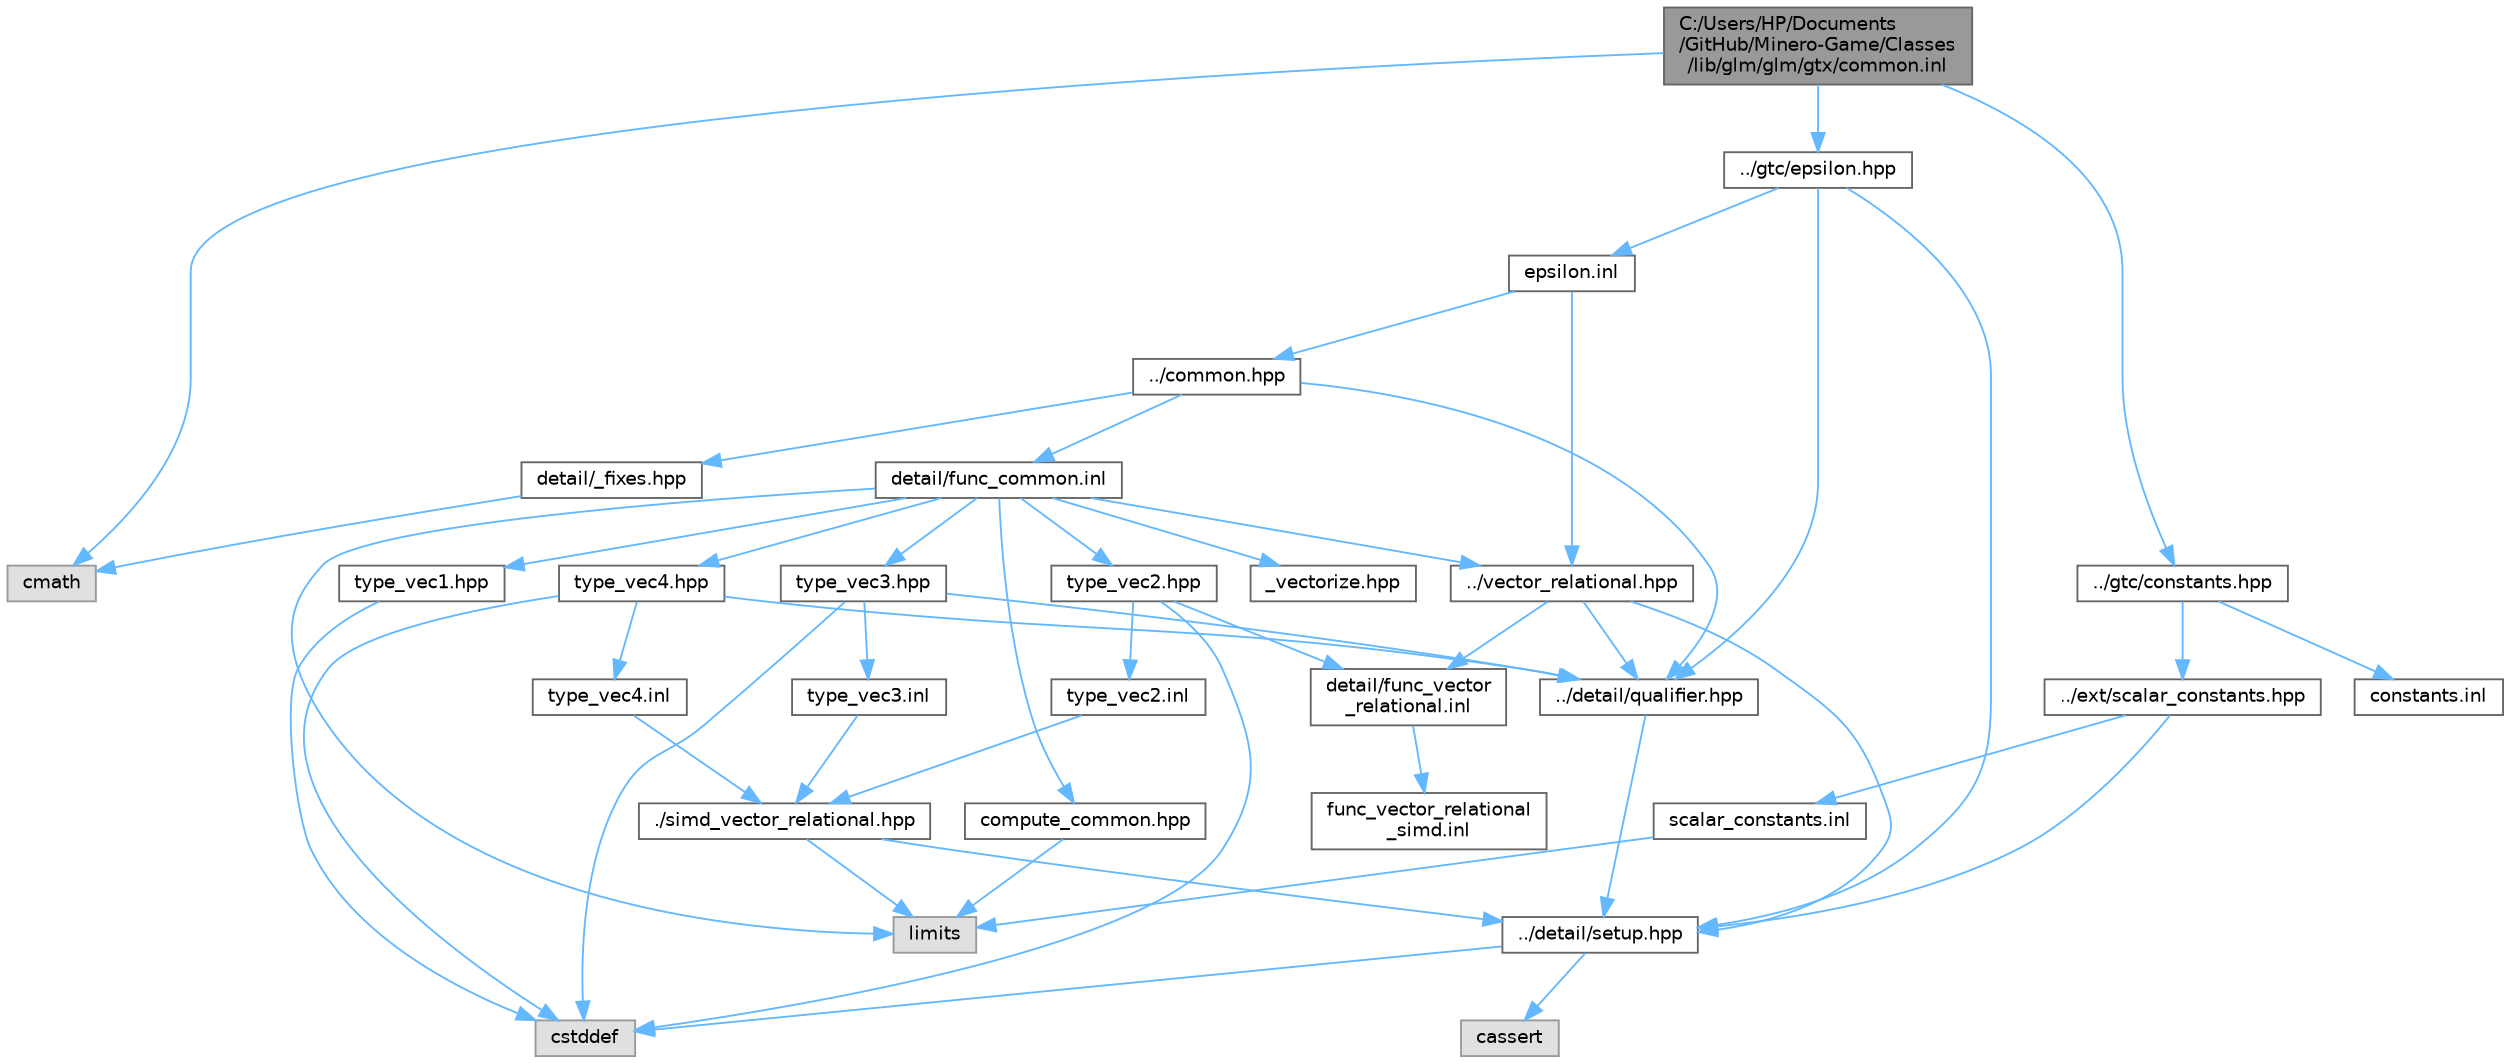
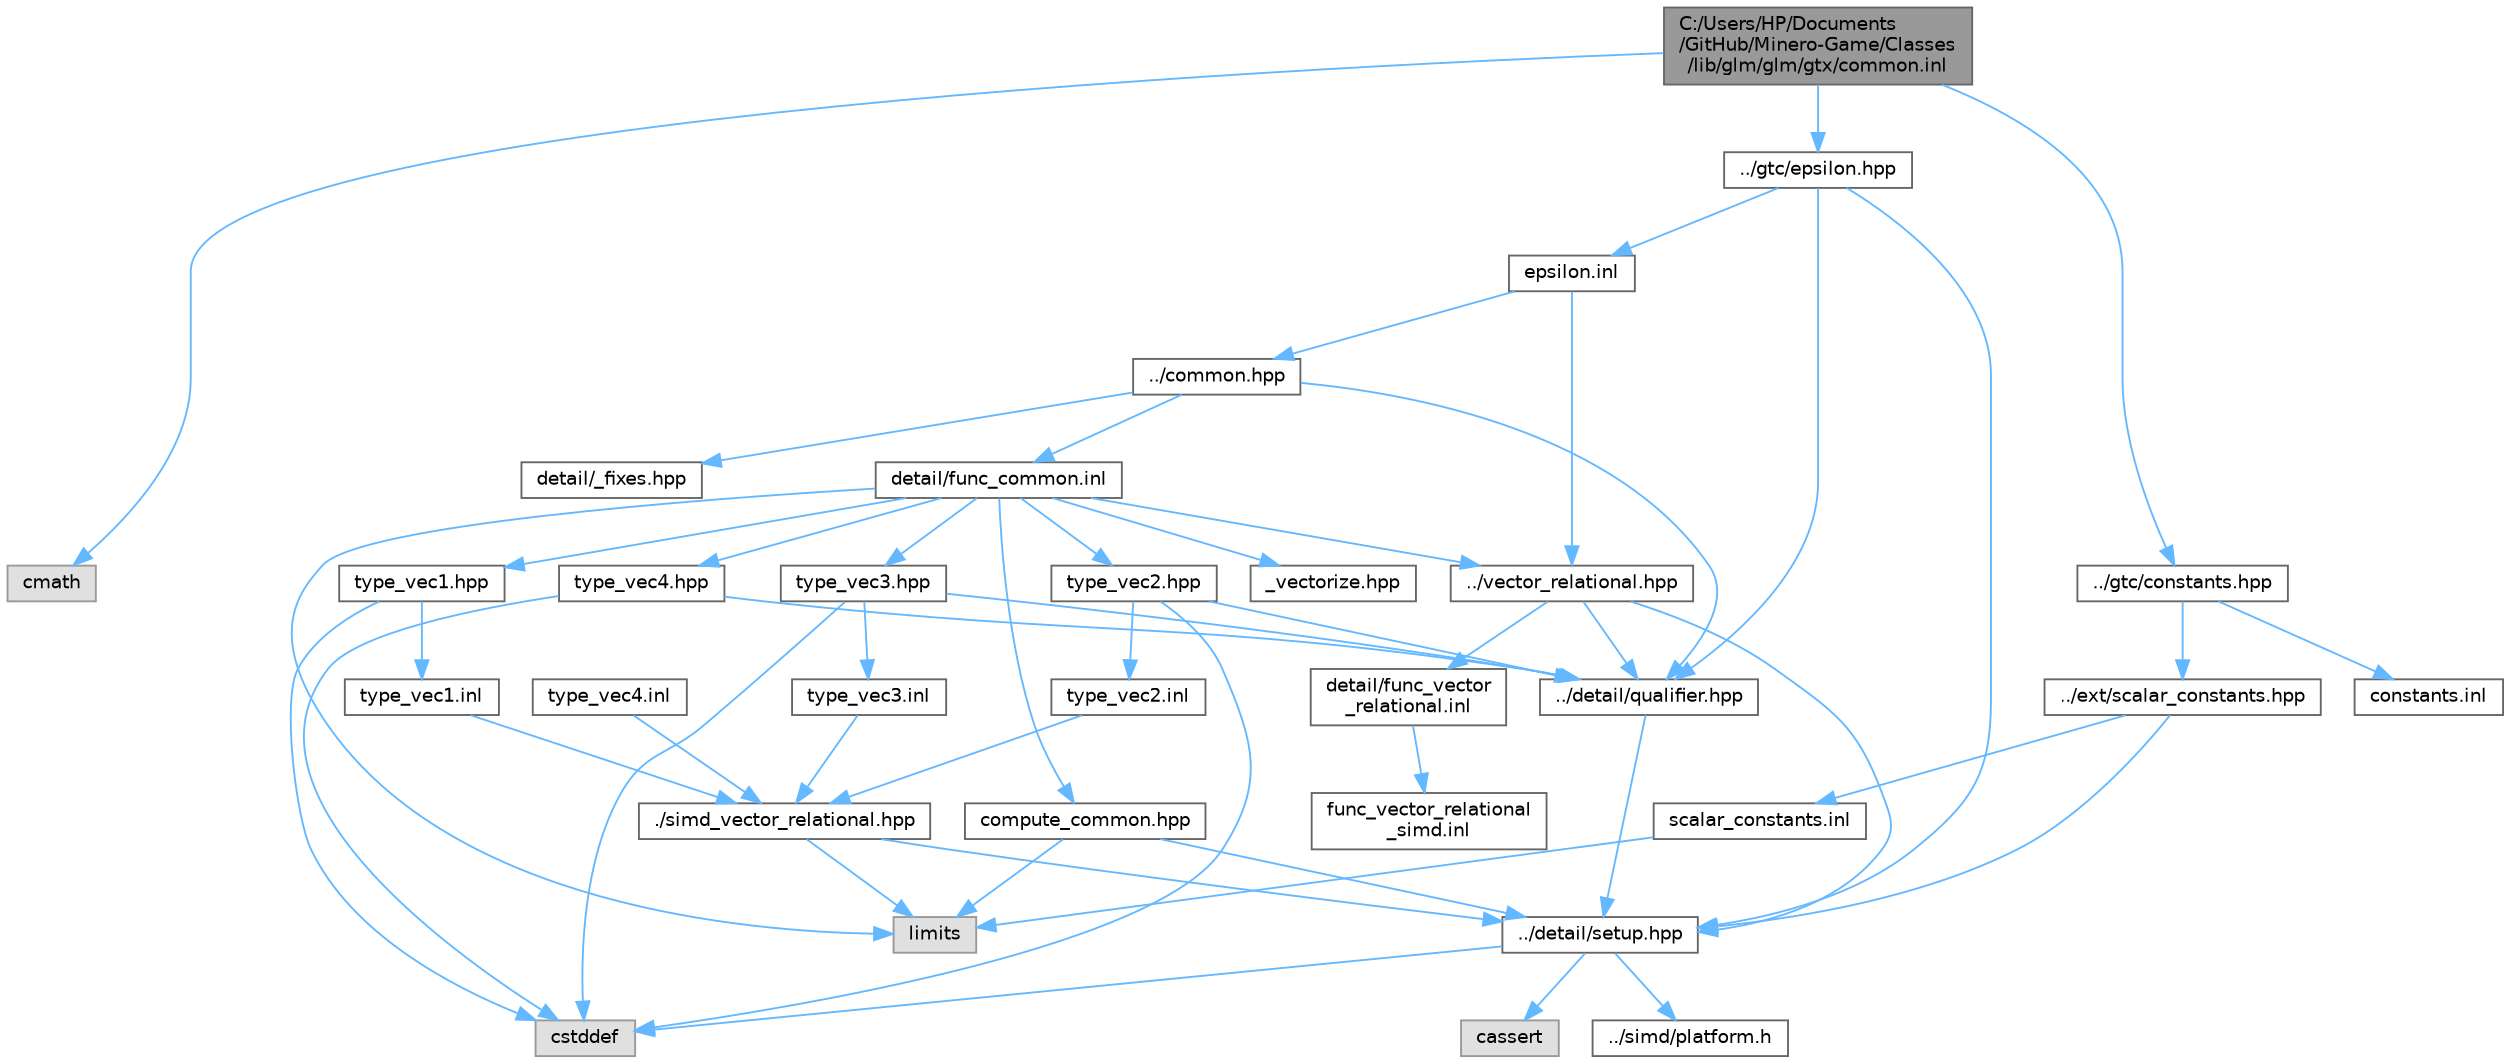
  digraph {
    node [color=grey40 fillcolor=white fontname=Helvetica fontsize=10 shape=box style=filled]
    edge [color=steelblue1 fontname=Helvetica fontsize=10 labelfontname=Helvetica labelfontsize=10 style=solid]
    n1 [color=gray40 fillcolor=grey60 fontcolor=black height=0.2 label="C:/Users/HP/Documents\l/GitHub/Minero-Game/Classes\l/lib/glm/glm/gtx/common.inl" width=0.4]
    n2 [color=grey60 fillcolor="#E0E0E0" height=0.2 label=cmath width=0.4]
    n3 [height=0.2 label="../gtc/epsilon.hpp" width=0.4]
    n4 [height=0.2 label="../gtc/constants.hpp" width=0.4]
    n5 [height=0.2 label="../detail/setup.hpp" width=0.4]
    n6 [height=0.2 label="../detail/qualifier.hpp" width=0.4]
    n7 [height=0.2 label="epsilon.inl" width=0.4]
    n8 [height=0.2 label="../ext/scalar_constants.hpp" width=0.4]
    n9 [height=0.2 label="constants.inl" width=0.4]
    n10 [color=grey60 fillcolor="#E0E0E0" height=0.2 label=cassert width=0.4]
    n11 [color=grey60 fillcolor="#E0E0E0" height=0.2 label=cstddef width=0.4]
+   n12 [height=0.2 label="../simd/platform.h" width=0.4]
    n13 [height=0.2 label="../vector_relational.hpp" width=0.4]
    n14 [height=0.2 label="../common.hpp" width=0.4]
    n15 [height=0.2 label="detail/func_vector\l_relational.inl" width=0.4]
    n16 [height=0.2 label="detail/_fixes.hpp" width=0.4]
    n17 [height=0.2 label="detail/func_common.inl" width=0.4]
    n18 [height=0.2 label="func_vector_relational\l_simd.inl" width=0.4]
    n19 [height=0.2 label="compute_common.hpp" width=0.4]
    n20 [color=grey60 fillcolor="#E0E0E0" height=0.2 label=limits width=0.4]
    n21 [height=0.2 label="type_vec1.hpp" width=0.4]
    n22 [height=0.2 label="type_vec2.hpp" width=0.4]
    n23 [height=0.2 label="type_vec3.hpp" width=0.4]
    n24 [height=0.2 label="type_vec4.hpp" width=0.4]
    n25 [height=0.2 label="_vectorize.hpp" width=0.4]
+   n26 [height=0.2 label="type_vec1.inl" width=0.4]
    n27 [height=0.2 label="type_vec2.inl" width=0.4]
    n28 [height=0.2 label="type_vec3.inl" width=0.4]
    n29 [height=0.2 label="type_vec4.inl" width=0.4]
    n30 [height=0.2 label="./simd_vector_relational.hpp" width=0.4]
    n31 [height=0.2 label="scalar_constants.inl" width=0.4]
    n1 -> n2
    n1 -> n3
    n1 -> n4
    n3 -> n5
    n3 -> n6
    n3 -> n7
    n4 -> n8
    n4 -> n9
    n5 -> n10
    n5 -> n11
+   n5 -> n12
    n6 -> n5
    n7 -> n13
    n7 -> n14
    n8 -> n5
    n8 -> n31
    n13 -> n5
    n13 -> n6
    n13 -> n15
    n14 -> n6
    n14 -> n16
    n14 -> n17
    n15 -> n18
-   n16 -> n2
    n17 -> n13
    n17 -> n19
    n17 -> n20
    n17 -> n21
    n17 -> n22
    n17 -> n23
    n17 -> n24
    n17 -> n25
+   n19 -> n5
    n19 -> n20
    n21 -> n11
-   n22 -> n15
+   n21 -> n26
+   n22 -> n6
    n22 -> n11
    n22 -> n27
    n23 -> n6
    n23 -> n11
    n23 -> n28
    n24 -> n6
    n24 -> n11
-   n24 -> n29
+   n26 -> n30
    n27 -> n30
    n28 -> n30
    n29 -> n30
    n30 -> n5
    n30 -> n20
    n31 -> n20
  }
